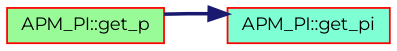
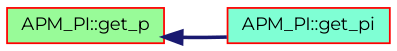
  digraph {
    rankdir=LR
    fontname=Montserrat
    node [color=red fontname=Montserrat fontsize=10 shape=record style=filled]
    n1 [fillcolor=palegreen fontcolor=black height=0.2 label="APM_PI::get_p" width=0.4]
    n2 [fillcolor=aquamarine height=0.2 label="APM_PI::get_pi" width=0.4]
-   n2 -> n1 [color=midnightblue dir=back fontname=Montserrat fontsize=10 labelfontname=Helvetica labelfontsize=10 style=bold]
+   n1 -> n2 [color=midnightblue dir=back fontname=Montserrat fontsize=10 labelfontname=Helvetica labelfontsize=10 style=bold]
  }
